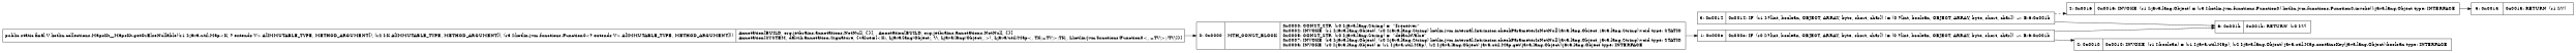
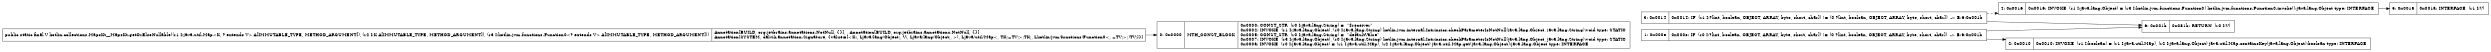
  digraph {
    rankdir=LR
    node [shape=record]
    n1 [label="{0\:\ 0x0000|MTH_CONST_BLOCK\l|0x0000: CONST_STR  (r0 I:java.lang.String) =  \"$receiver\" \l0x0002: INVOKE  (r1 I:java.lang.Object), (r0 I:java.lang.String) kotlin.jvm.internal.Intrinsics.checkParameterIsNotNull(java.lang.Object, java.lang.String):void type: STATIC \l0x0005: CONST_STR  (r0 I:java.lang.String) =  \"defaultValue\" \l0x0007: INVOKE  (r3 I:java.lang.Object), (r0 I:java.lang.String) kotlin.jvm.internal.Intrinsics.checkParameterIsNotNull(java.lang.Object, java.lang.String):void type: STATIC \l0x000a: INVOKE  (r0 I:java.lang.Object) = (r1 I:java.util.Map), (r2 I:java.lang.Object) java.util.Map.get(java.lang.Object):java.lang.Object type: INTERFACE \l}"]
    n2 [label="{1\:\ 0x000e|0x000e: IF  (r0 I:?[int, boolean, OBJECT, ARRAY, byte, short, char]) != (0 ?[int, boolean, OBJECT, ARRAY, byte, short, char])  \-\> B:6:0x001b \l}"]
    n3 [label="{2\:\ 0x0010|0x0010: INVOKE  (r1 I:boolean) = (r1 I:java.util.Map), (r2 I:java.lang.Object) java.util.Map.containsKey(java.lang.Object):boolean type: INTERFACE \l}"]
-   n4 [label="{6\:\ 0x001b|0x001b: RETURN  (r0 I:V) \l}"]
+   n4 [label="{6\:\ 0x001b|0x081b: RETURN  (r0 I:V) \l}"]
    n5 [label="{3\:\ 0x0014|0x0014: IF  (r1 I:?[int, boolean, OBJECT, ARRAY, byte, short, char]) != (0 ?[int, boolean, OBJECT, ARRAY, byte, short, char])  \-\> B:6:0x001b \l}"]
    n6 [label="{4\:\ 0x0016|0x0016: INVOKE  (r1 I:java.lang.Object) = (r3 I:kotlin.jvm.functions.Function0) kotlin.jvm.functions.Function0.invoke():java.lang.Object type: INTERFACE \l}"]
-   n7 [label="{5\:\ 0x001a|0x001a: RETURN  (r1 I:V) \l}"]
+   n7 [label="{5\:\ 0x001a|0x001a: INTERFACE  (r1 I:V) \l}"]
    n8 [label="{public static final V kotlin.collections.MapsKt__MapsKt.getOrElseNullable((r1 I:java.util.Map\<K, ? extends V\> A[IMMUTABLE_TYPE, METHOD_ARGUMENT]), (r2 I:K A[IMMUTABLE_TYPE, METHOD_ARGUMENT]), (r3 I:kotlin.jvm.functions.Function0\<? extends V\> A[IMMUTABLE_TYPE, METHOD_ARGUMENT]))  | Annotation[BUILD, org.jetbrains.annotations.NotNull, \{\}], , Annotation[BUILD, org.jetbrains.annotations.NotNull, \{\}]\lAnnotation[SYSTEM, dalvik.annotation.Signature, \{value=[\<K:, Ljava\/lang\/Object;, V:, Ljava\/lang\/Object;, \>(, Ljava\/util\/Map\<, TK;+TV;\>;TK;, Lkotlin\/jvm\/functions\/Function0\<, +TV;\>;)TV;]\}]\l}"]
-   n1 -> n2
    n2 -> n3 [style=solid]
    n2 -> n4
    n5 -> n4
    n5 -> n6 [style=dashed]
    n6 -> n7
    n8 -> n1
  }
